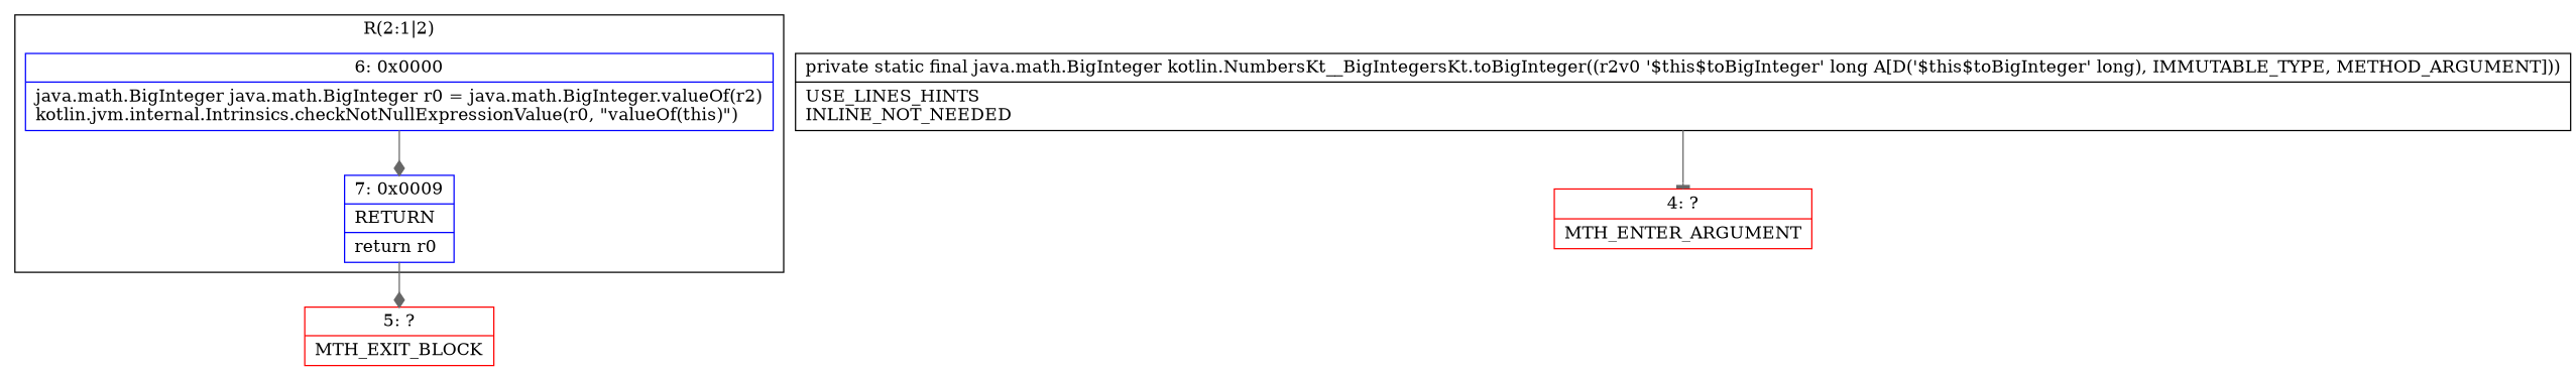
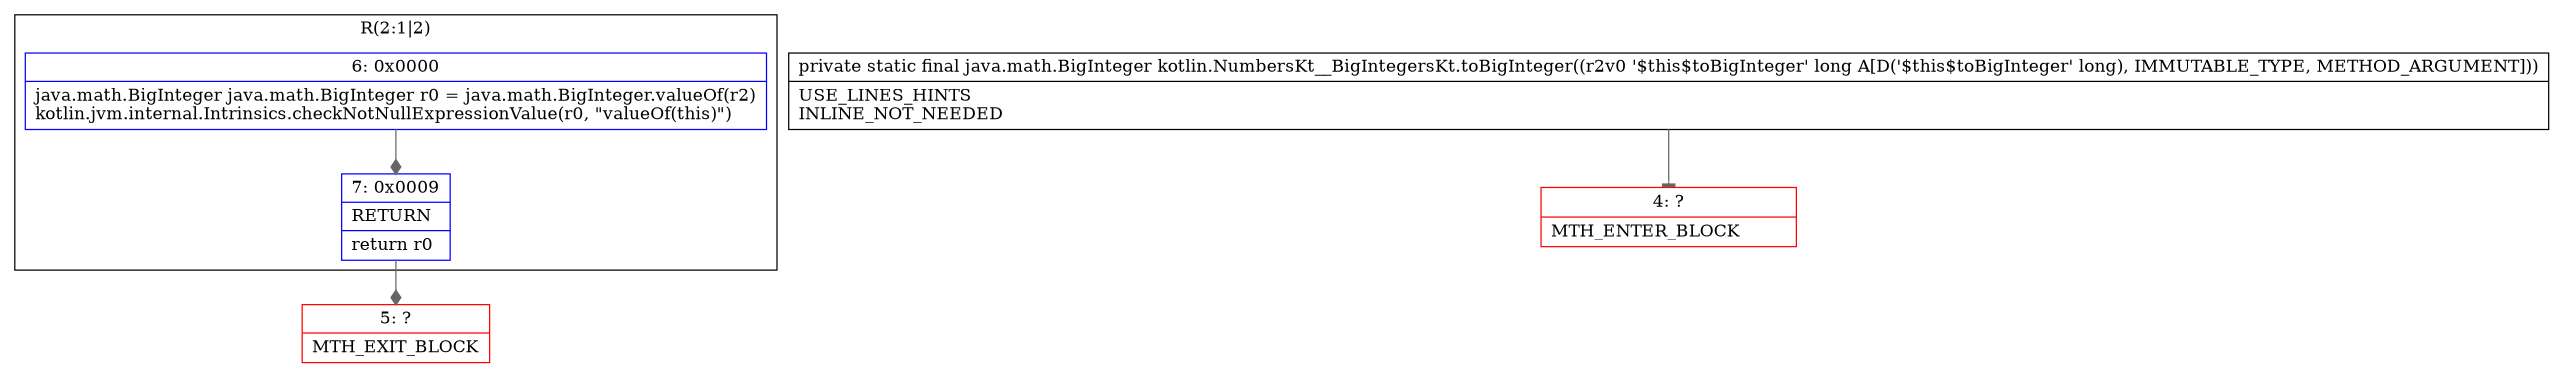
  digraph {
    node [color=blue shape=record]
    edge [arrowhead=diamond color=gray40]
    n1 [label="{6\:\ 0x0000|java.math.BigInteger java.math.BigInteger r0 = java.math.BigInteger.valueOf(r2)\lkotlin.jvm.internal.Intrinsics.checkNotNullExpressionValue(r0, \"valueOf(this)\")\l}"]
    n2 [label="{7\:\ 0x0009|RETURN\l|return r0\l}"]
    n3 [color=red label="{5\:\ ?|MTH_EXIT_BLOCK\l}"]
-   n4 [color=red label="{4\:\ ?|MTH_ENTER_ARGUMENT\l}"]
+   n4 [color=red label="{4\:\ ?|MTH_ENTER_BLOCK\l}"]
    n5 [label="{private static final java.math.BigInteger kotlin.NumbersKt__BigIntegersKt.toBigInteger((r2v0 '$this$toBigInteger' long A[D('$this$toBigInteger' long), IMMUTABLE_TYPE, METHOD_ARGUMENT]))  | USE_LINES_HINTS\lINLINE_NOT_NEEDED\l}" color=""]
    subgraph cluster_1 {
      label="R(2:1|2)"
      n1
      n2
    }
    n1 -> n2
    n2 -> n3
    n5 -> n4 [arrowhead=tee]
  }
